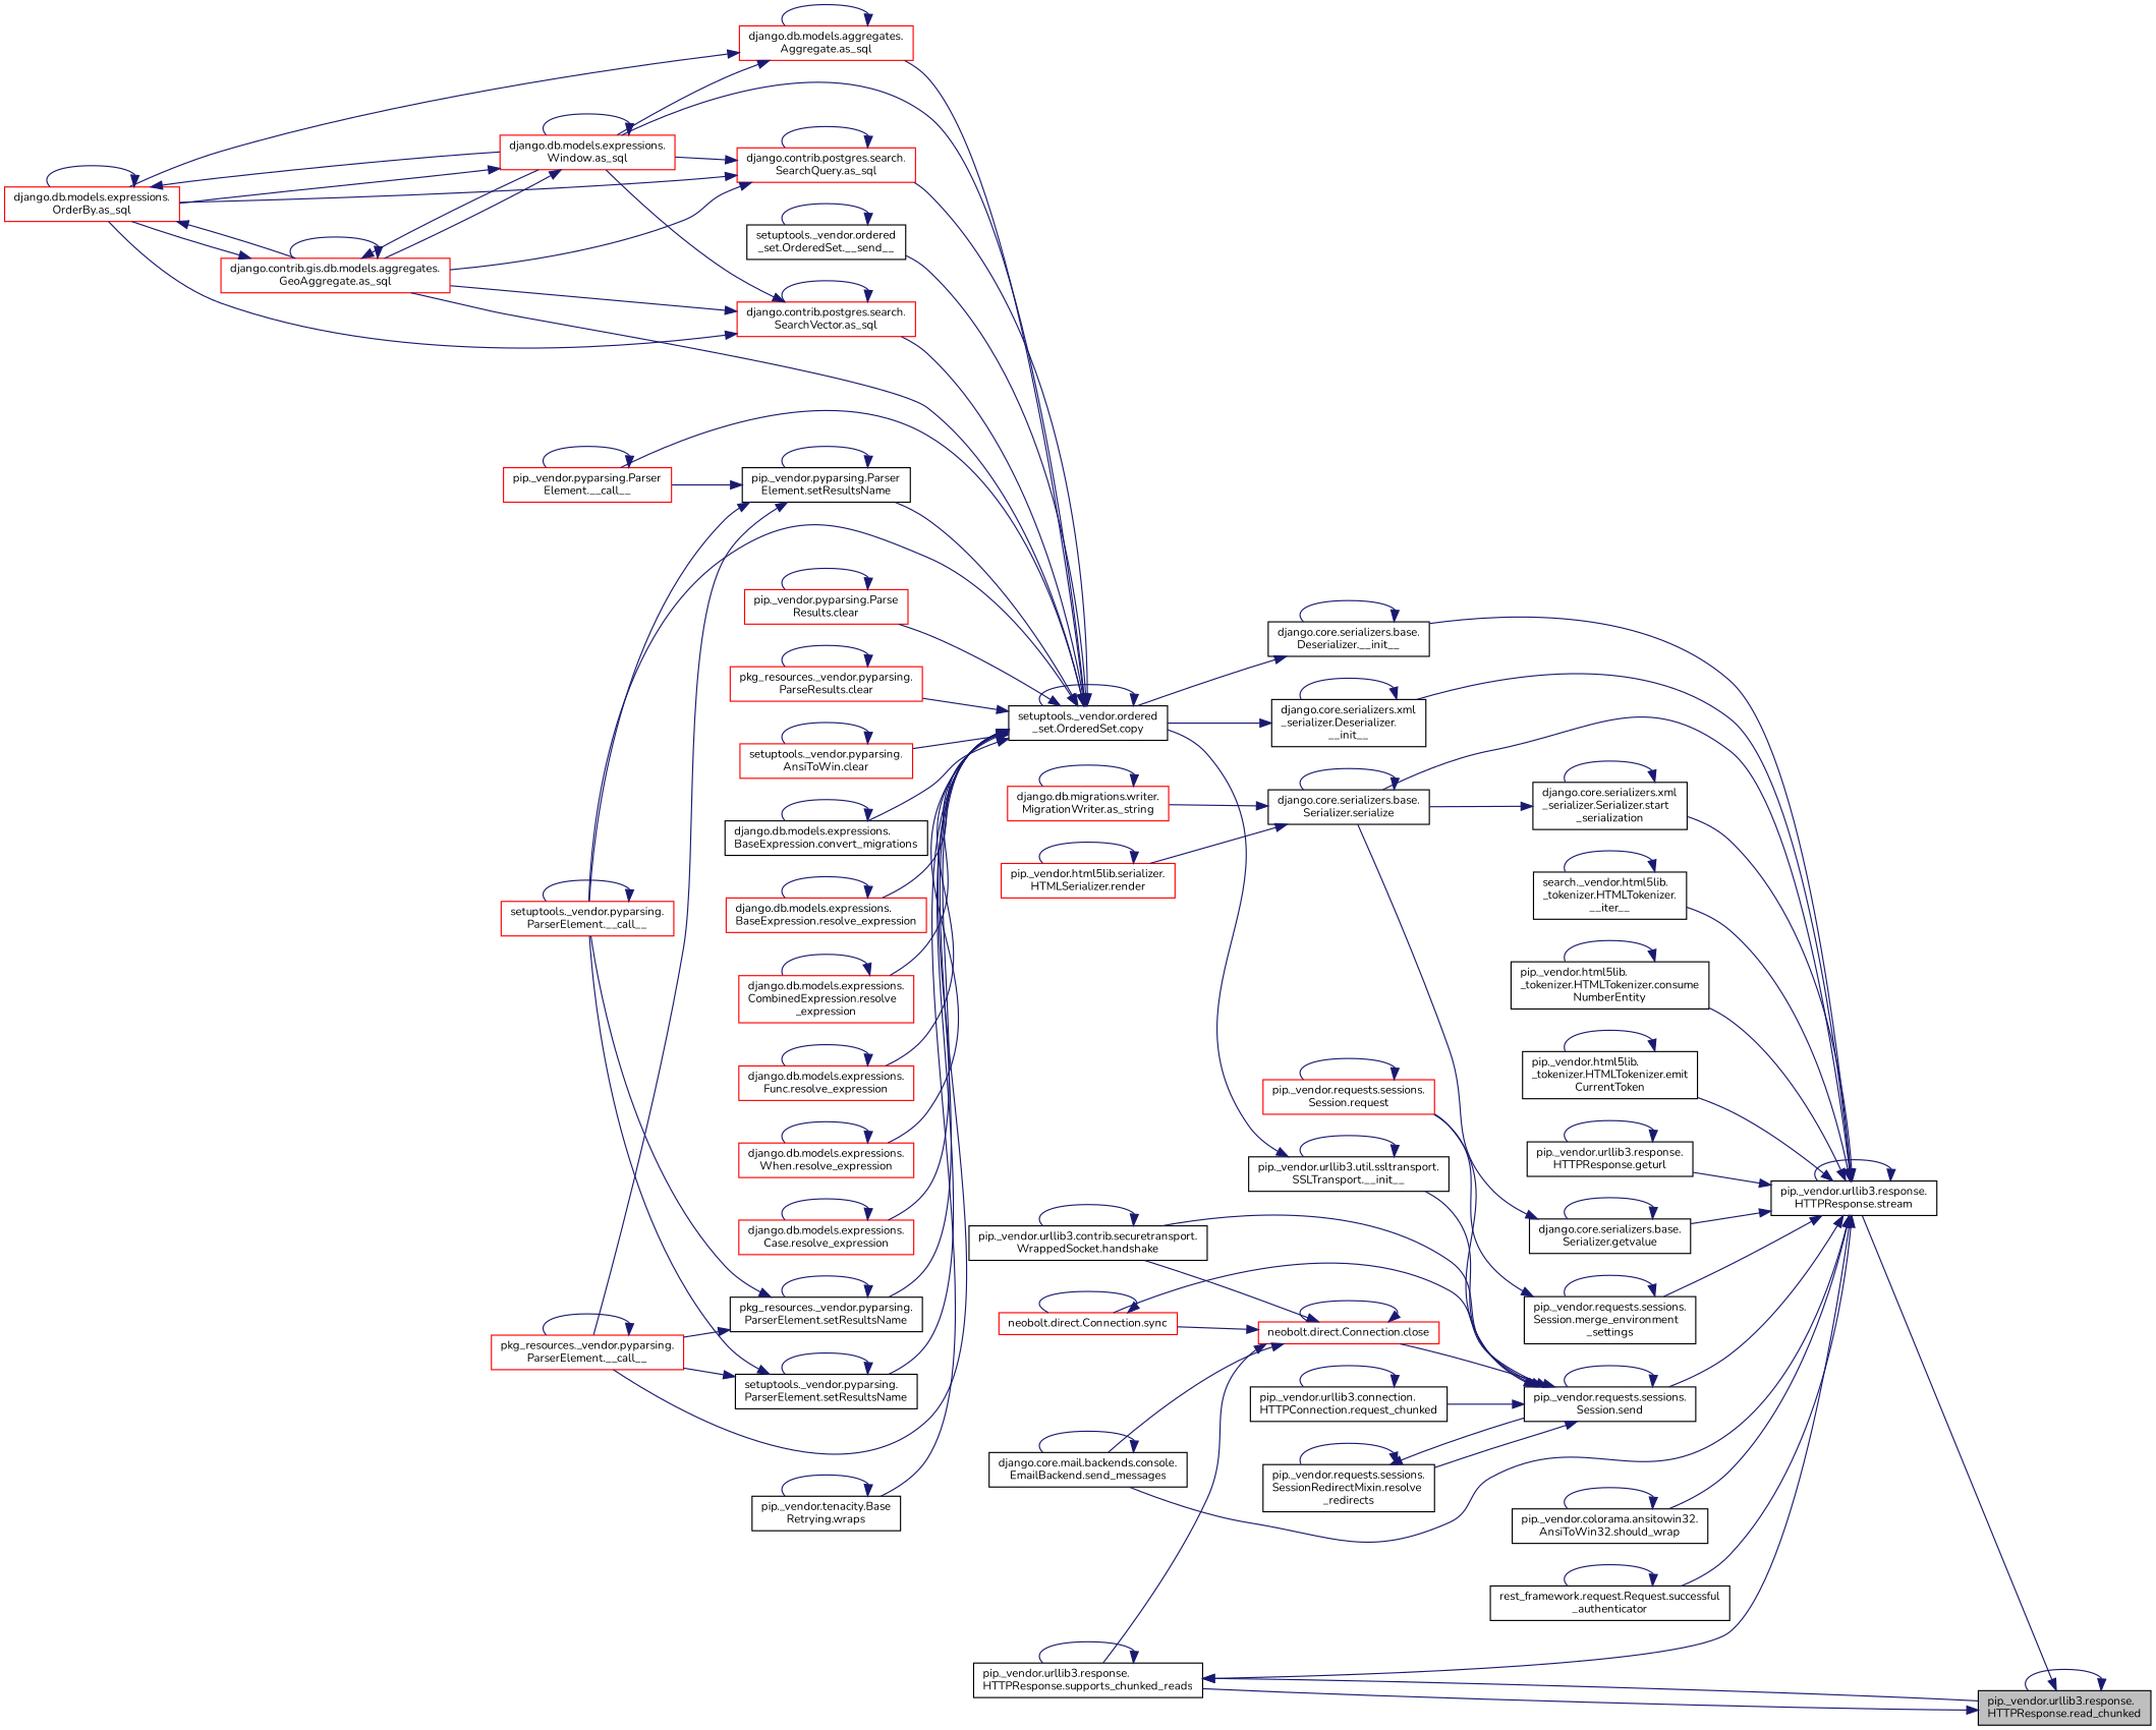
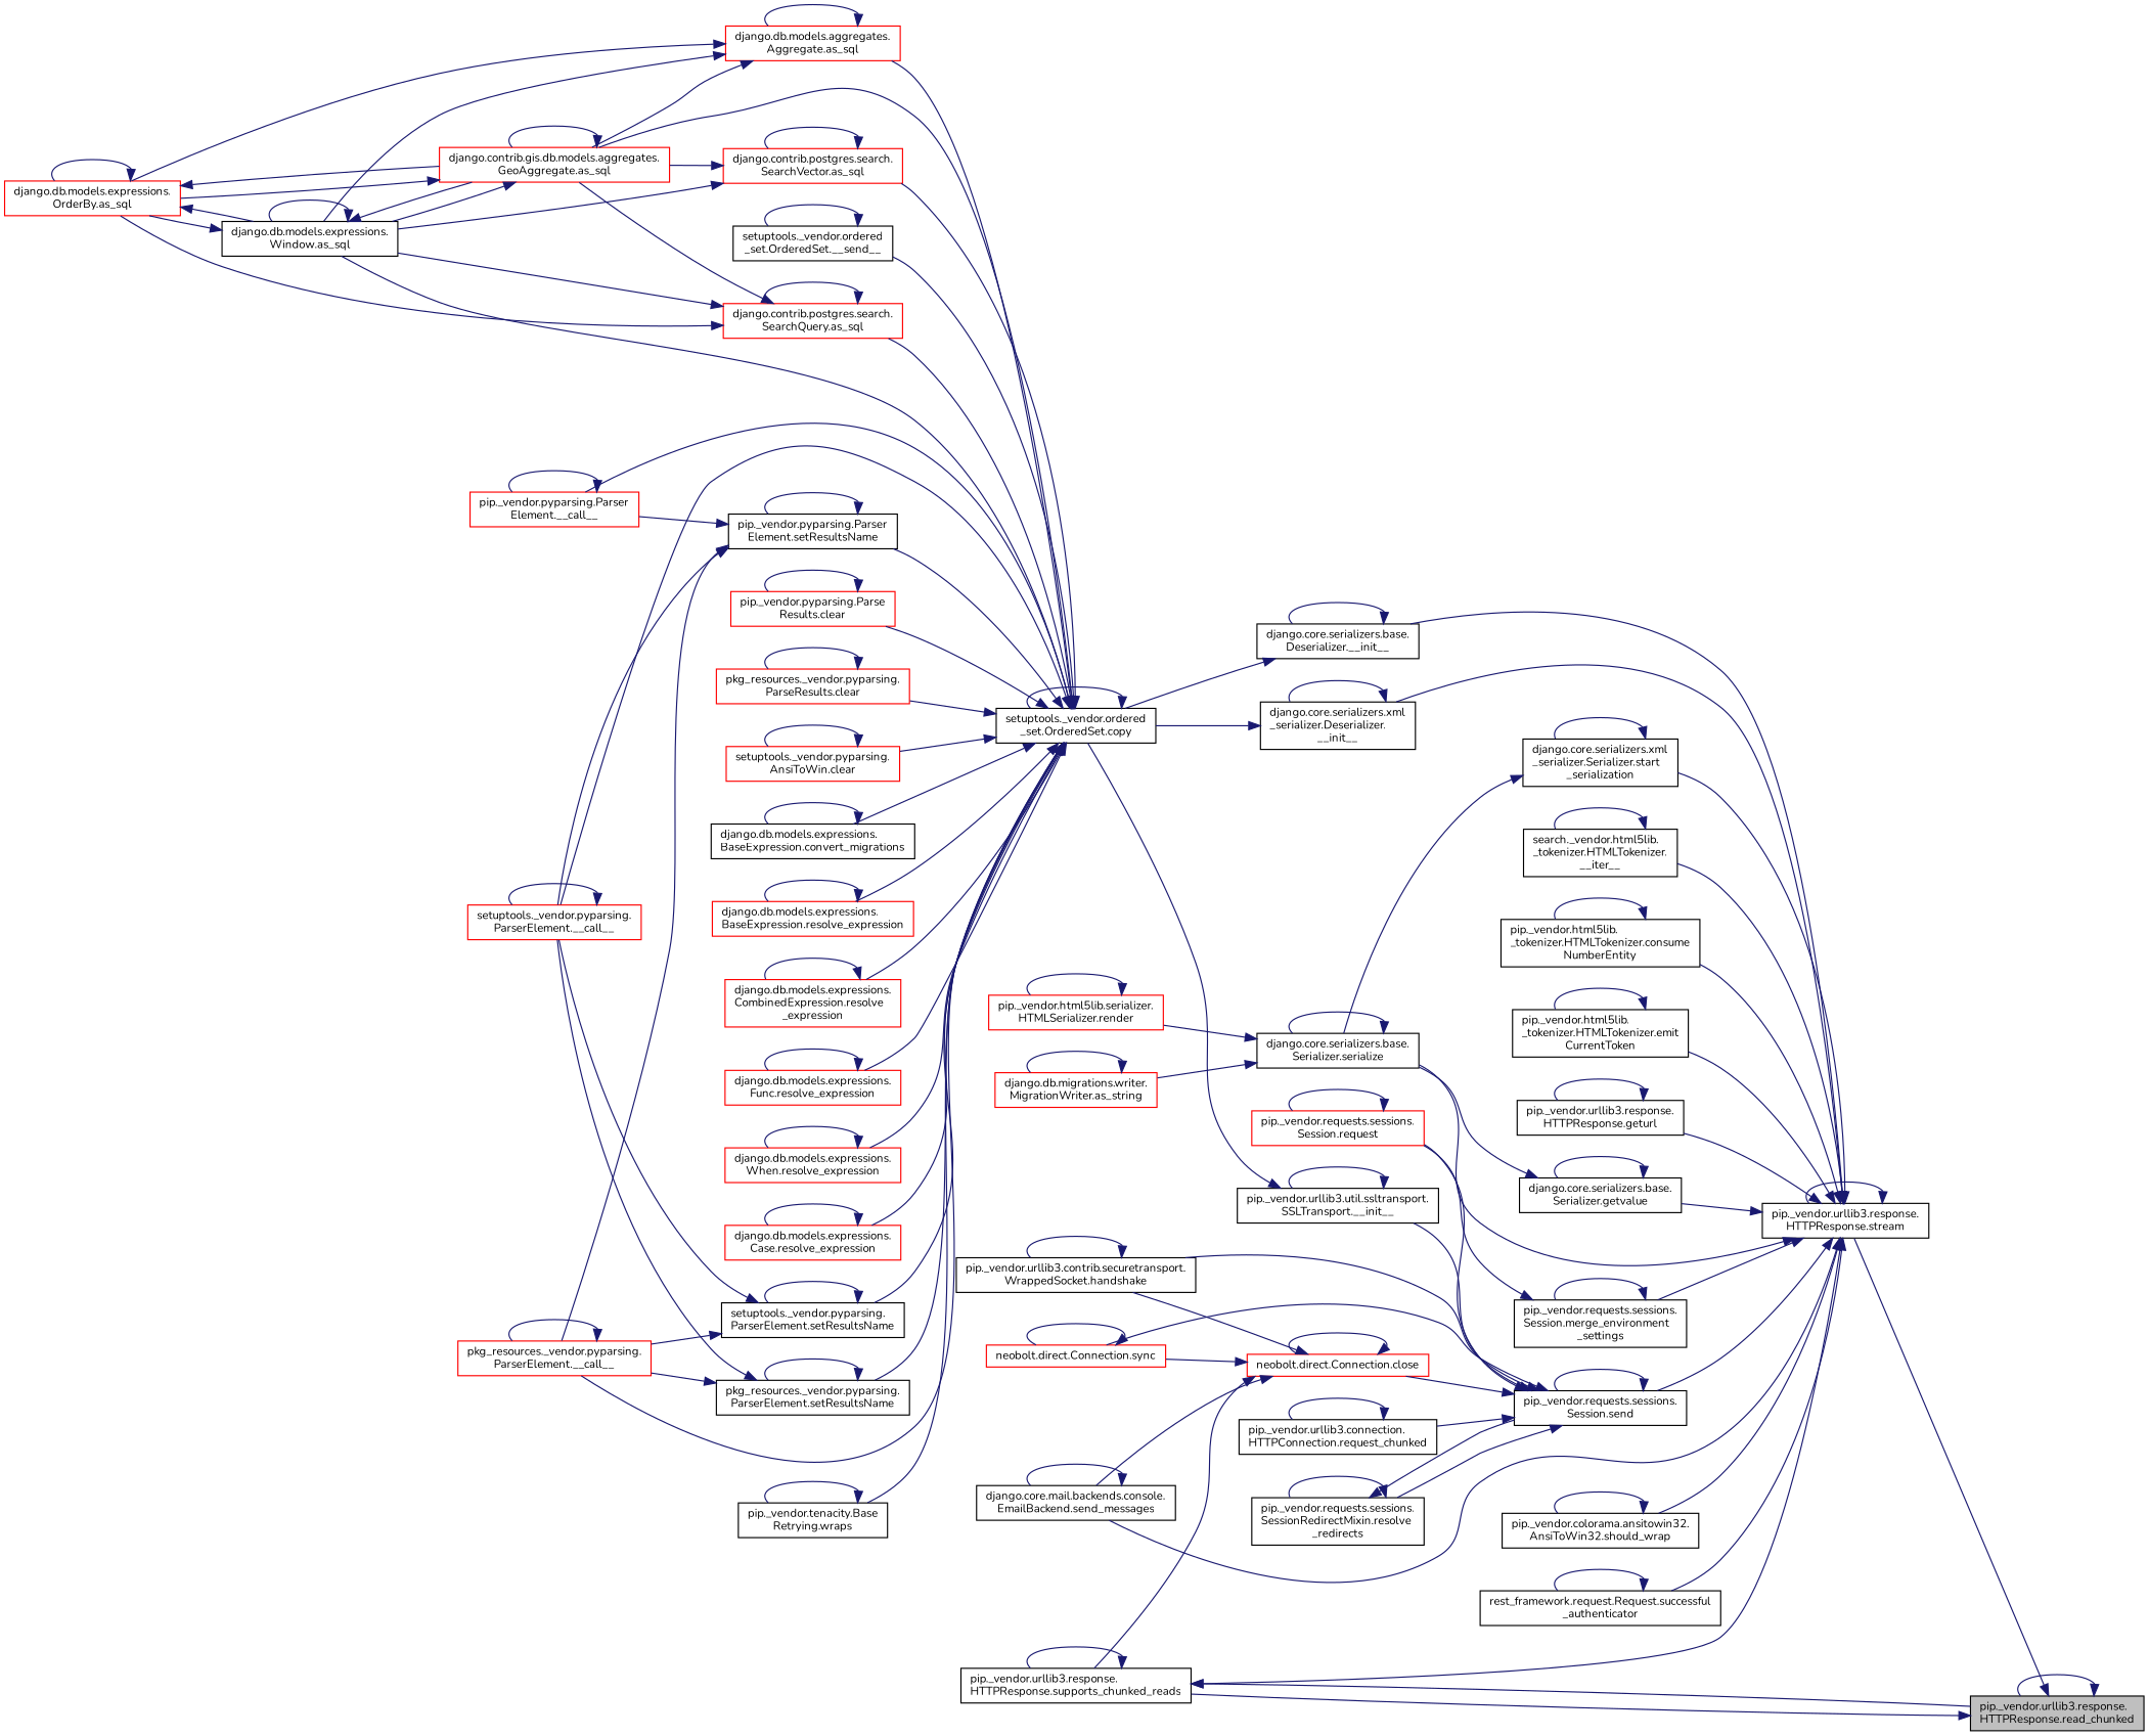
  digraph {
    fontname=Nunito
    rankdir=RL
    node [color=black fillcolor=white fontname=Nunito fontsize=10 shape=record style=filled]
    edge [color=midnightblue dir=back fontname=Nunito fontsize=10 labelfontname=Helvetica labelfontsize=10 style=solid]
    n1 [fillcolor=grey75 fontcolor=black height=0.2 label="pip._vendor.urllib3.response.\lHTTPResponse.read_chunked" width=0.4]
    n2 [height=0.2 label="pip._vendor.urllib3.response.\lHTTPResponse.stream" width=0.4]
    n3 [height=0.2 label="pip._vendor.urllib3.response.\lHTTPResponse.supports_chunked_reads" width=0.4]
    n4 [height=0.2 label="django.core.serializers.base.\lDeserializer.__init__" width=0.4]
    n5 [height=0.2 label="django.core.serializers.xml\l_serializer.Deserializer.\l__init__" width=0.4]
    n6 [height=0.2 label="search._vendor.html5lib.\l_tokenizer.HTMLTokenizer.\l__iter__" width=0.4]
    n7 [height=0.2 label="pip._vendor.html5lib.\l_tokenizer.HTMLTokenizer.consume\lNumberEntity" width=0.4]
    n8 [height=0.2 label="pip._vendor.html5lib.\l_tokenizer.HTMLTokenizer.emit\lCurrentToken" width=0.4]
    n9 [height=0.2 label="pip._vendor.urllib3.response.\lHTTPResponse.geturl" width=0.4]
    n10 [height=0.2 label="django.core.serializers.base.\lSerializer.getvalue" width=0.4]
    n11 [height=0.2 label="django.core.serializers.base.\lSerializer.serialize" width=0.4]
    n12 [height=0.2 label="pip._vendor.requests.sessions.\lSession.merge_environment\l_settings" width=0.4]
    n13 [height=0.2 label="pip._vendor.requests.sessions.\lSession.send" width=0.4]
    n14 [height=0.2 label="django.core.mail.backends.console.\lEmailBackend.send_messages" width=0.4]
    n15 [height=0.2 label="pip._vendor.colorama.ansitowin32.\lAnsiToWin32.should_wrap" width=0.4]
    n16 [height=0.2 label="django.core.serializers.xml\l_serializer.Serializer.start\l_serialization" width=0.4]
    n17 [height=0.2 label="rest_framework.request.Request.successful\l_authenticator" width=0.4]
    n18 [height=0.2 label="setuptools._vendor.ordered\l_set.OrderedSet.copy" width=0.4]
    n19 [color=red height=0.2 label="django.db.migrations.writer.\lMigrationWriter.as_string" width=0.4]
    n20 [color=red height=0.2 label="pip._vendor.html5lib.serializer.\lHTMLSerializer.render" width=0.4]
    n21 [color=red height=0.2 label="pip._vendor.requests.sessions.\lSession.request" width=0.4]
    n22 [height=0.2 label="pip._vendor.urllib3.util.ssltransport.\lSSLTransport.__init__" width=0.4]
    n23 [color=red height=0.2 label="neobolt.direct.Connection.close" width=0.4]
    n24 [height=0.2 label="pip._vendor.urllib3.contrib.securetransport.\lWrappedSocket.handshake" width=0.4]
    n25 [height=0.2 label="pip._vendor.urllib3.connection.\lHTTPConnection.request_chunked" width=0.4]
    n26 [height=0.2 label="pip._vendor.requests.sessions.\lSessionRedirectMixin.resolve\l_redirects" width=0.4]
    n27 [color=red height=0.2 label="neobolt.direct.Connection.sync" width=0.4]
    n28 [color=red height=0.2 label="pip._vendor.pyparsing.Parser\lElement.__call__" width=0.4]
    n29 [color=red height=0.2 label="pkg_resources._vendor.pyparsing.\lParserElement.__call__" width=0.4]
    n30 [color=red height=0.2 label="setuptools._vendor.pyparsing.\lParserElement.__call__" width=0.4]
    n31 [height=0.2 label="setuptools._vendor.ordered\l_set.OrderedSet.__send__" width=0.4]
    n32 [color=red height=0.2 label="django.db.models.aggregates.\lAggregate.as_sql" width=0.4]
    n33 [color=red height=0.2 label="django.contrib.gis.db.models.aggregates.\lGeoAggregate.as_sql" width=0.4]
-   n34 [color=red height=0.2 label="django.db.models.expressions.\lWindow.as_sql" width=0.4]
+   n34 [height=0.2 label="django.db.models.expressions.\lWindow.as_sql" width=0.4]
    n35 [color=red height=0.2 label="django.contrib.postgres.search.\lSearchVector.as_sql" width=0.4]
    n36 [color=red height=0.2 label="django.contrib.postgres.search.\lSearchQuery.as_sql" width=0.4]
    n37 [color=red height=0.2 label="pip._vendor.pyparsing.Parse\lResults.clear" width=0.4]
    n38 [color=red height=0.2 label="pkg_resources._vendor.pyparsing.\lParseResults.clear" width=0.4]
    n39 [color=red height=0.2 label="setuptools._vendor.pyparsing.\lAnsiToWin.clear" width=0.4]
    n40 [height=0.2 label="django.db.models.expressions.\lBaseExpression.convert_migrations" width=0.4]
    n41 [color=red height=0.2 label="django.db.models.expressions.\lBaseExpression.resolve_expression" width=0.4]
    n42 [color=red height=0.2 label="django.db.models.expressions.\lCombinedExpression.resolve\l_expression" width=0.4]
    n43 [color=red height=0.2 label="django.db.models.expressions.\lFunc.resolve_expression" width=0.4]
    n44 [color=red height=0.2 label="django.db.models.expressions.\lWhen.resolve_expression" width=0.4]
    n45 [color=red height=0.2 label="django.db.models.expressions.\lCase.resolve_expression" width=0.4]
    n46 [height=0.2 label="pip._vendor.pyparsing.Parser\lElement.setResultsName" width=0.4]
    n47 [height=0.2 label="pkg_resources._vendor.pyparsing.\lParserElement.setResultsName" width=0.4]
    n48 [height=0.2 label="setuptools._vendor.pyparsing.\lParserElement.setResultsName" width=0.4]
    n49 [height=0.2 label="pip._vendor.tenacity.Base\lRetrying.wraps" width=0.4]
    n50 [color=red height=0.2 label="django.db.models.expressions.\lOrderBy.as_sql" width=0.4]
    n1 -> n1
    n1 -> n2
    n1 -> n3
    n2 -> n2
    n2 -> n4
    n2 -> n5
    n2 -> n6
    n2 -> n7
    n2 -> n8
    n2 -> n9
    n2 -> n10
    n2 -> n11
    n2 -> n12
    n2 -> n13
    n2 -> n14
    n2 -> n15
    n2 -> n16
    n2 -> n17
    n3 -> n1
    n3 -> n2
    n3 -> n3
    n4 -> n4
    n4 -> n18
    n5 -> n5
    n5 -> n18
    n6 -> n6
    n7 -> n7
    n8 -> n8
    n9 -> n9
    n10 -> n10
    n10 -> n11
    n11 -> n11
    n11 -> n19
    n11 -> n20
    n12 -> n12
    n12 -> n21
    n13 -> n13
    n13 -> n21
    n13 -> n22
    n13 -> n23
    n13 -> n24
    n13 -> n25
    n13 -> n26
    n13 -> n27
    n14 -> n14
    n15 -> n15
    n16 -> n11
    n16 -> n16
    n17 -> n17
    n18 -> n18
    n18 -> n28
    n18 -> n29
    n18 -> n30
    n18 -> n31
    n18 -> n32
    n18 -> n33
    n18 -> n34
    n18 -> n35
    n18 -> n36
    n18 -> n37
    n18 -> n38
    n18 -> n39
    n18 -> n40
    n18 -> n41
    n18 -> n42
    n18 -> n43
    n18 -> n44
    n18 -> n45
    n18 -> n46
    n18 -> n47
    n18 -> n48
    n18 -> n49
    n19 -> n19
    n20 -> n20
    n21 -> n21
    n22 -> n18
    n22 -> n22
    n23 -> n3
    n23 -> n14
    n23 -> n23
    n23 -> n24
    n23 -> n27
    n24 -> n24
    n25 -> n25
    n26 -> n13
    n26 -> n26
    n27 -> n27
    n28 -> n28
    n29 -> n29
    n30 -> n30
    n31 -> n31
    n32 -> n32
+   n32 -> n33
    n32 -> n34
    n32 -> n50
    n33 -> n33
    n33 -> n34
    n33 -> n50
    n34 -> n33
    n34 -> n34
    n34 -> n50
    n35 -> n33
    n35 -> n34
    n35 -> n35
-   n35 -> n50
    n36 -> n33
    n36 -> n34
    n36 -> n36
    n36 -> n50
    n37 -> n37
    n38 -> n38
    n39 -> n39
    n40 -> n40
    n41 -> n41
    n42 -> n42
    n43 -> n43
    n44 -> n44
    n45 -> n45
    n46 -> n28
    n46 -> n29
    n46 -> n30
    n46 -> n46
    n47 -> n29
    n47 -> n30
    n47 -> n47
    n48 -> n29
    n48 -> n30
    n48 -> n48
    n49 -> n49
    n50 -> n33
    n50 -> n34
    n50 -> n50
  }
